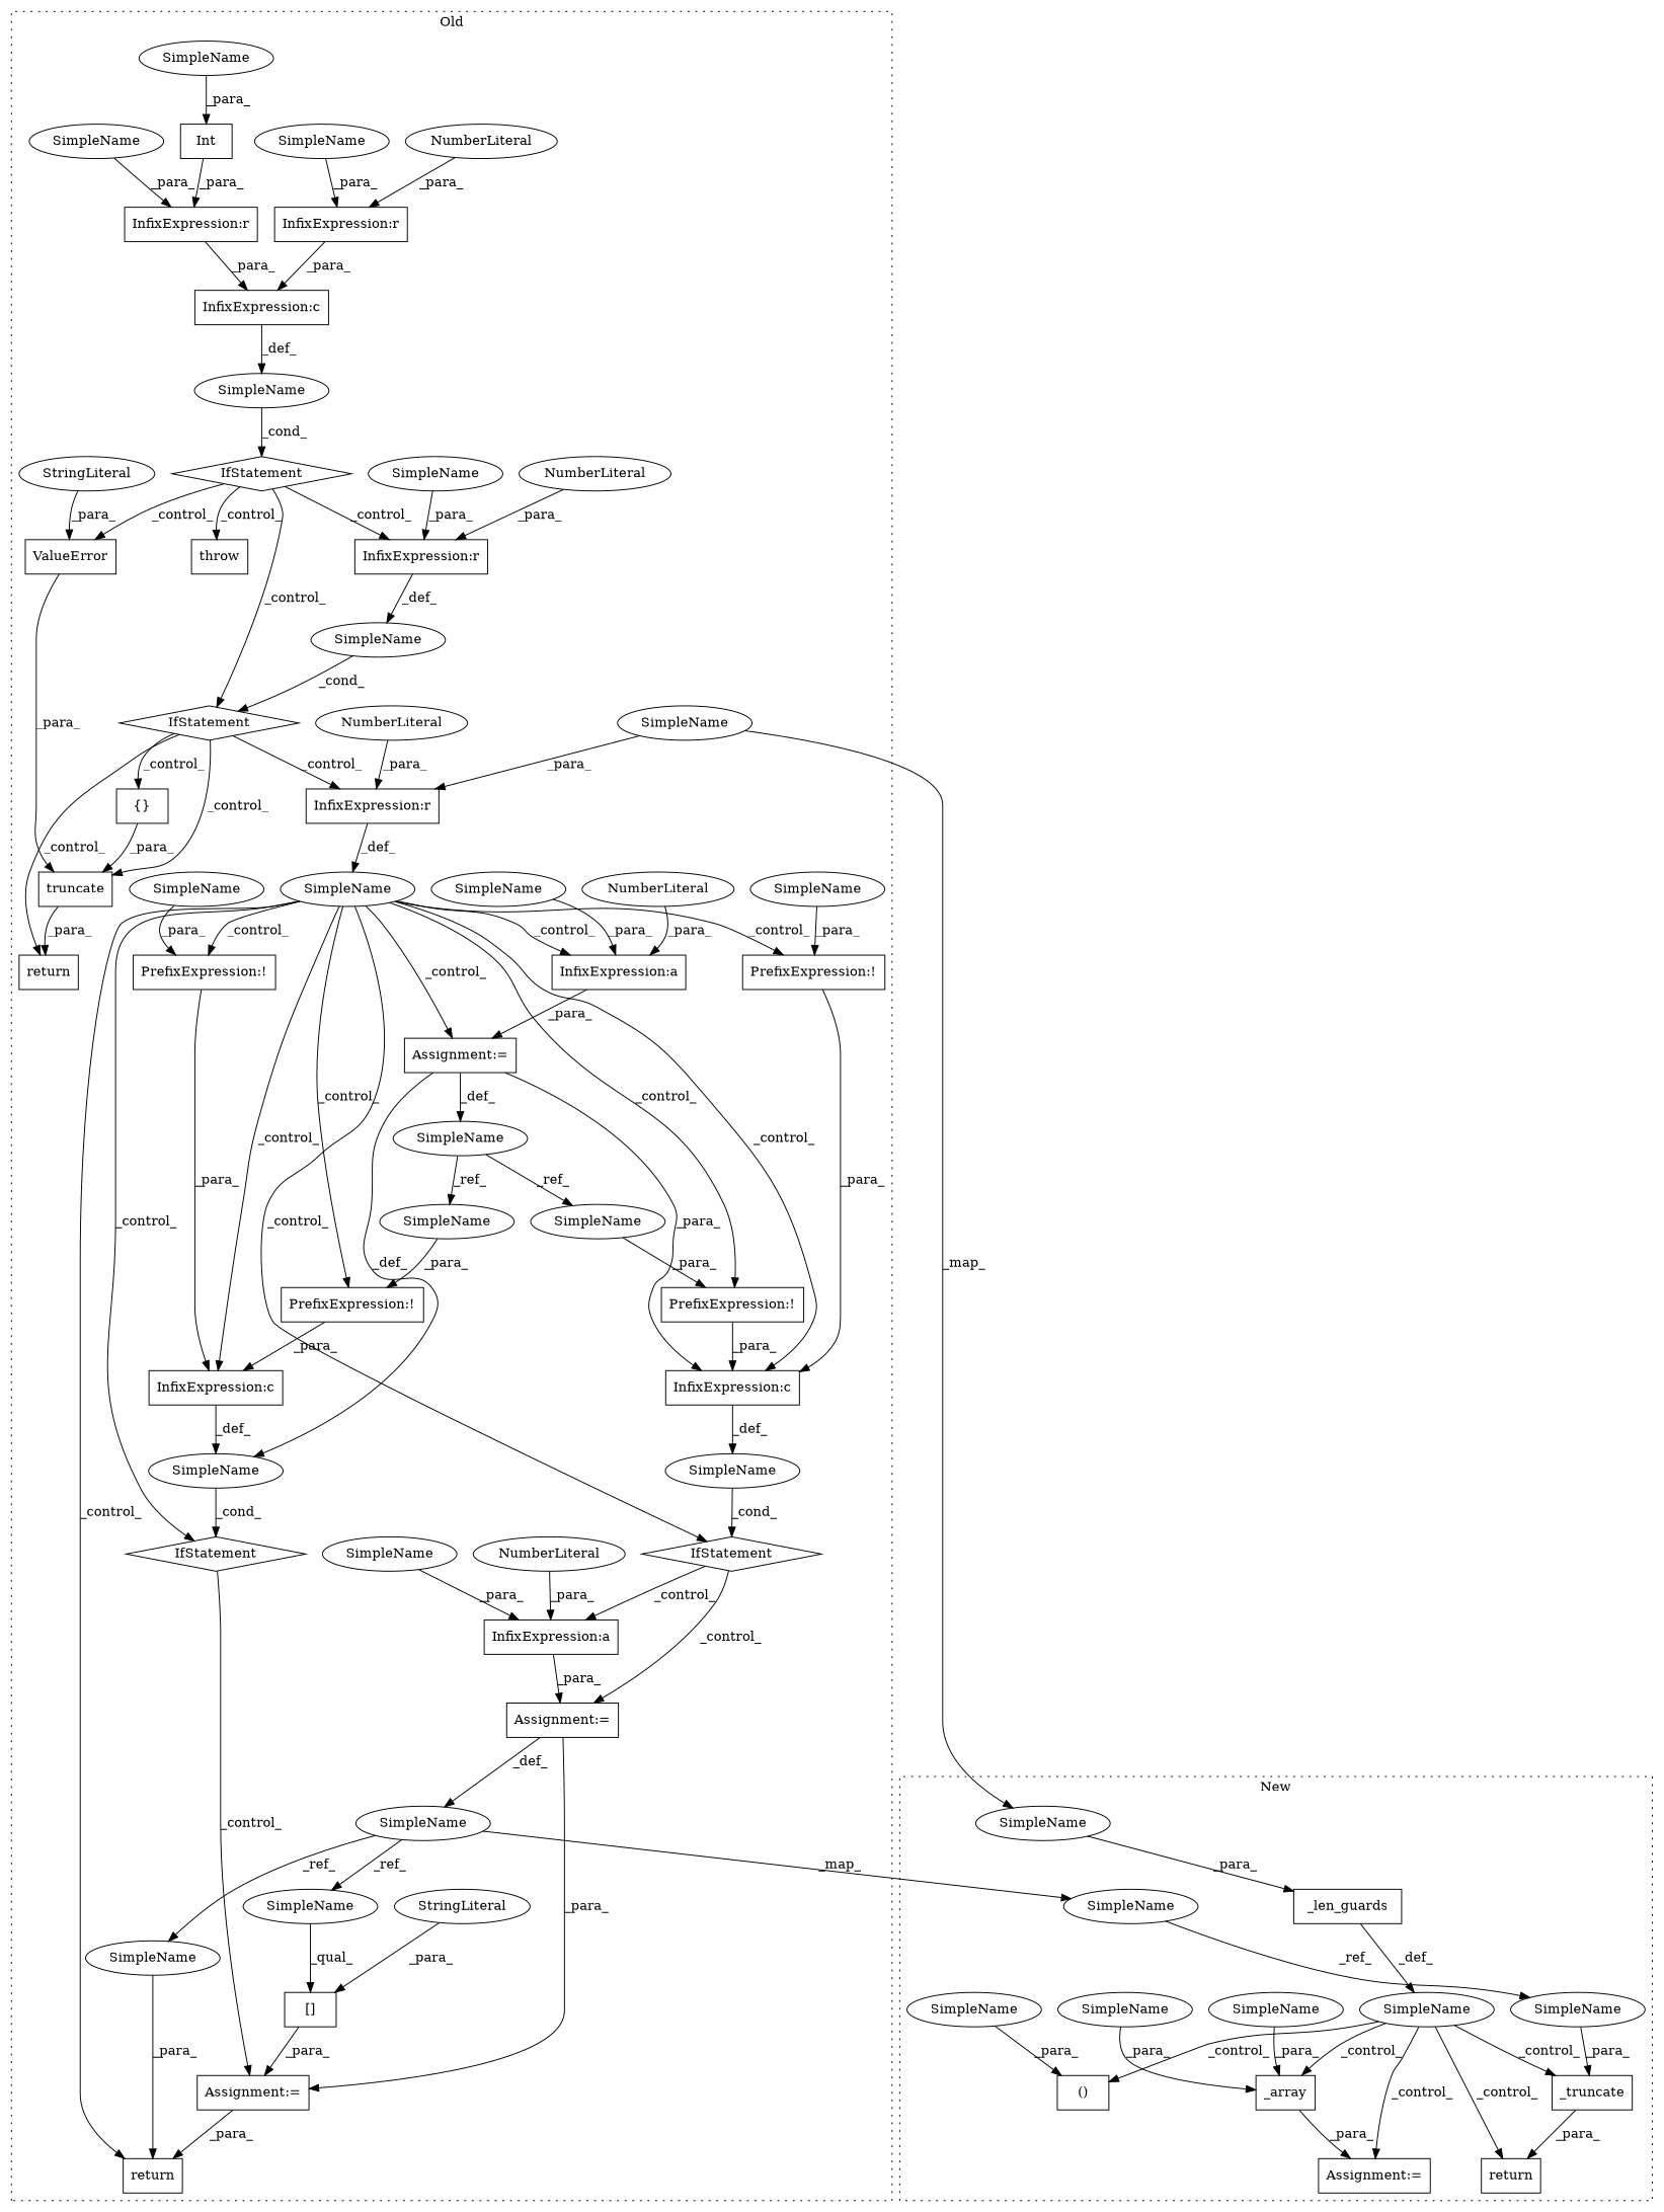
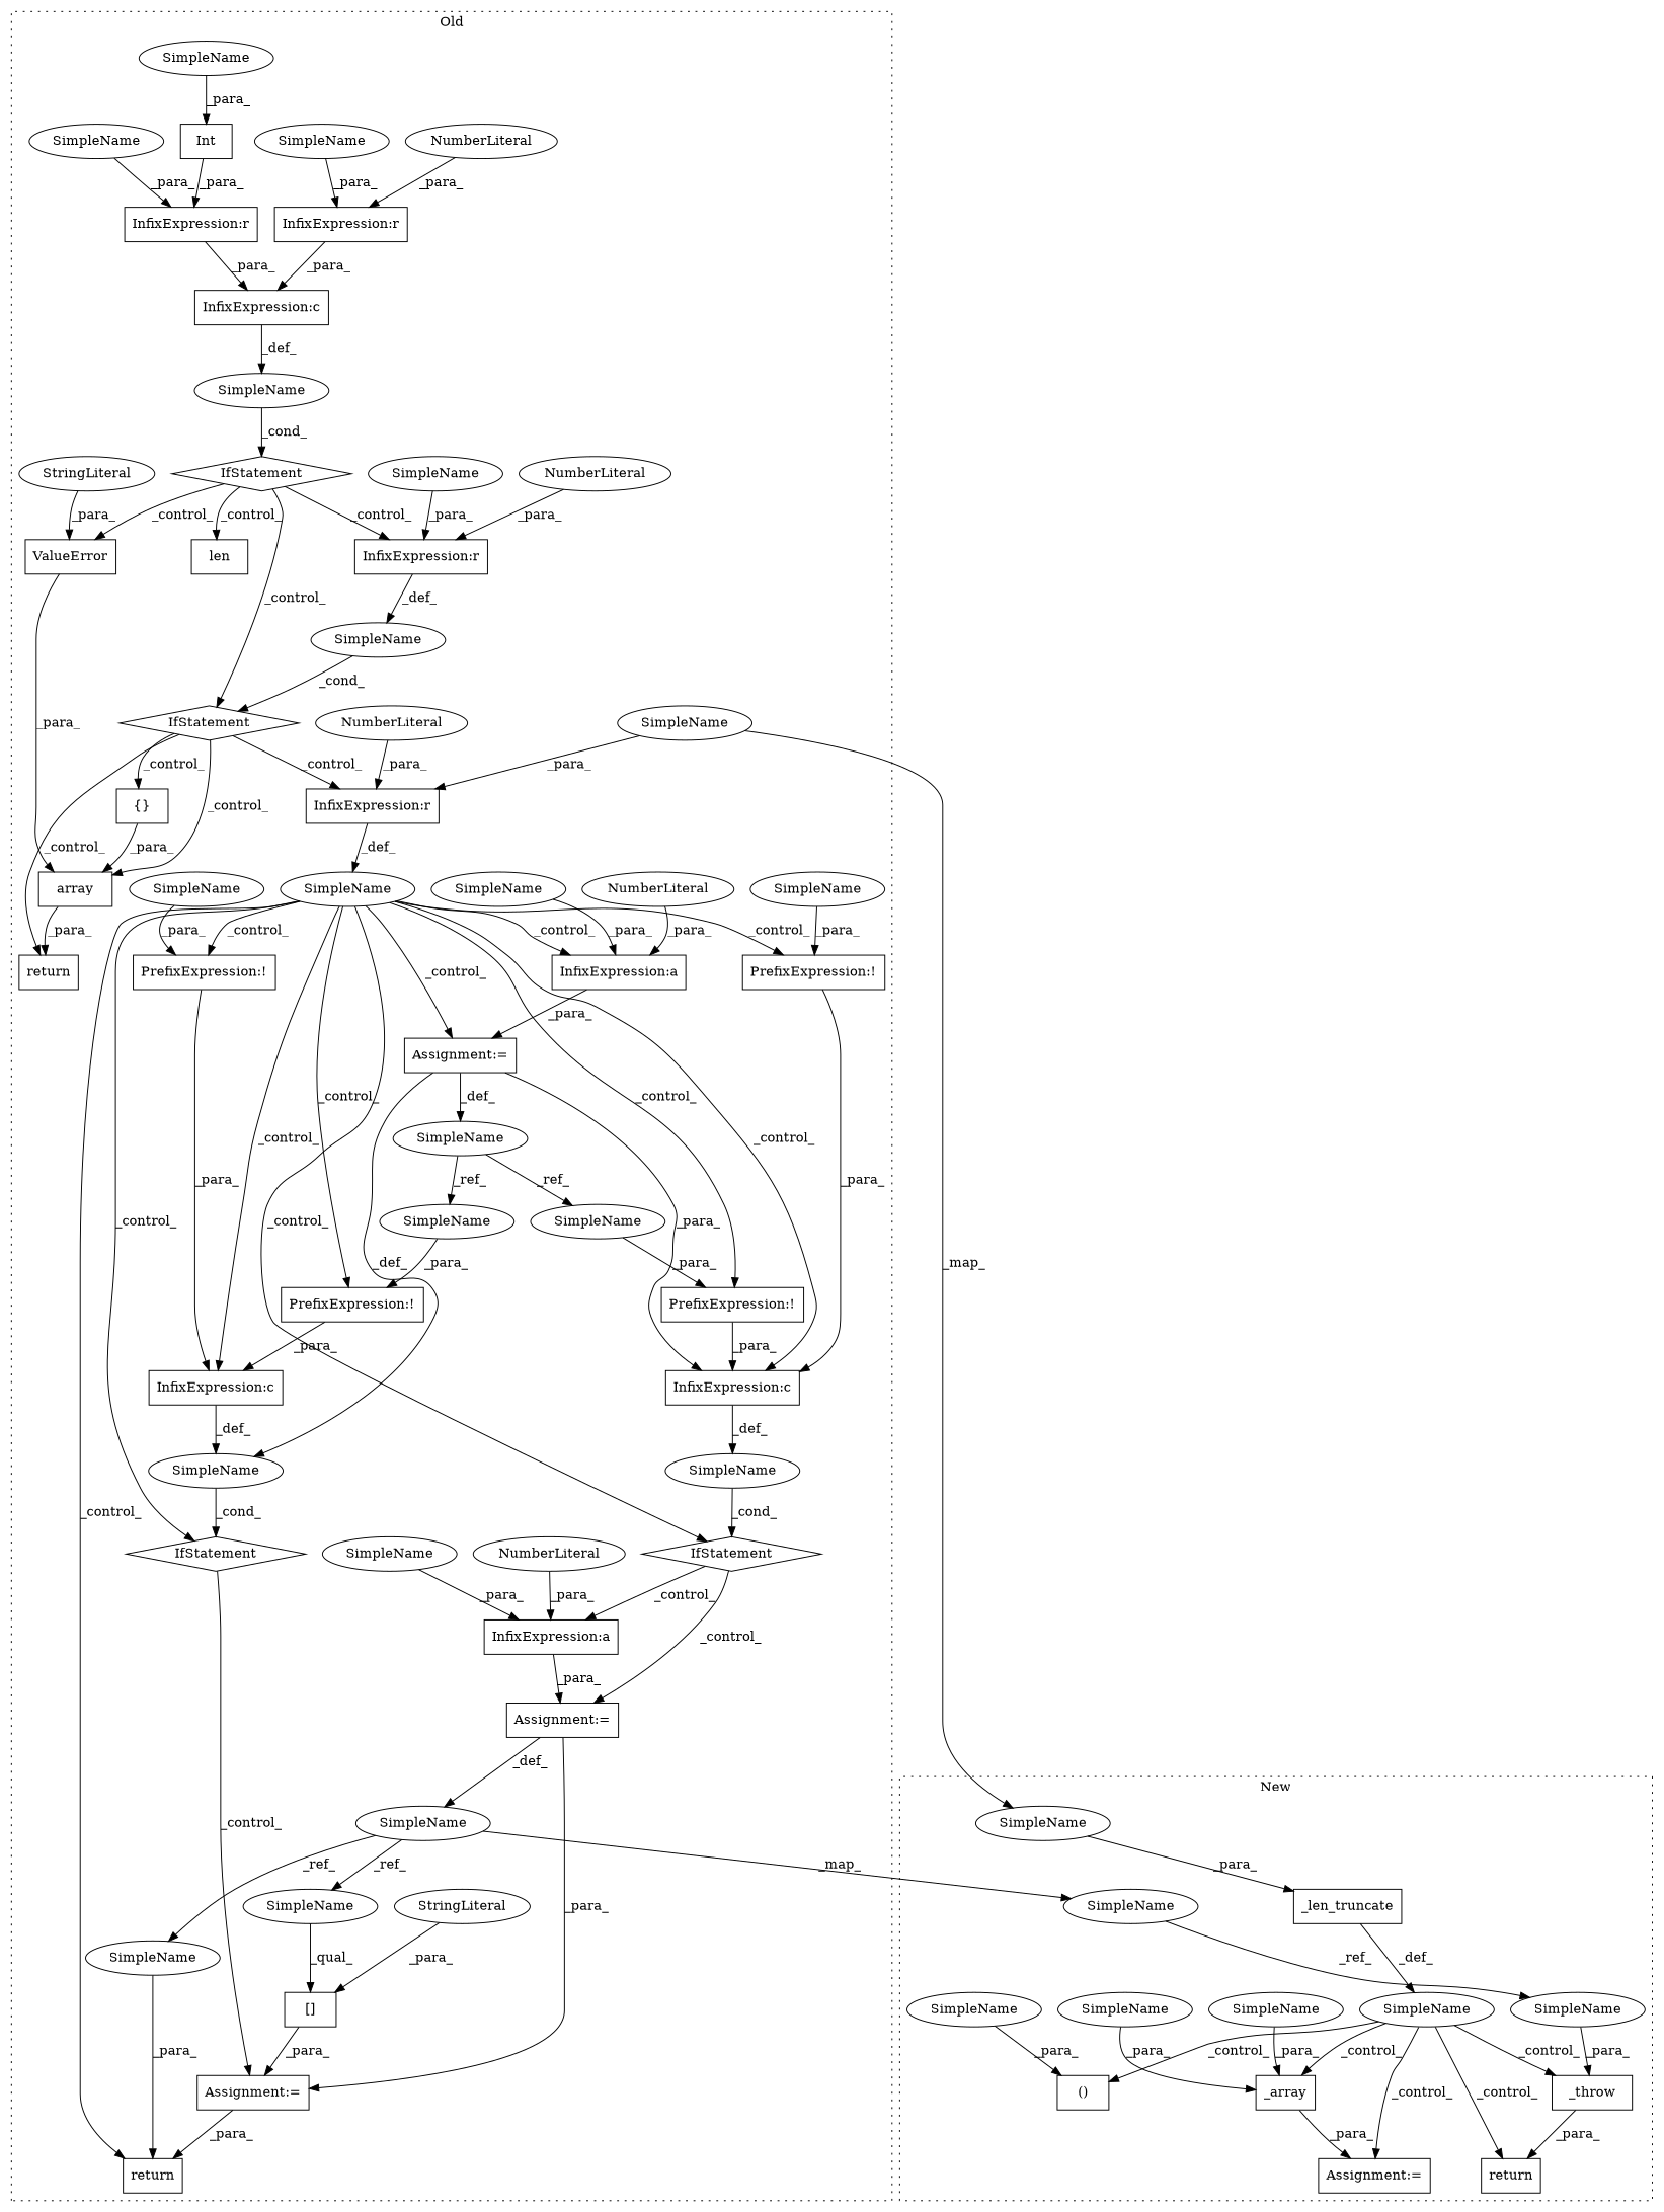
  digraph {
    node [a=42 l=1 shape=ellipse]
    n1 [a=32 l="4,1" label=Int s="3810,3815" shape=box]
    n2 [a=25 l="4,2" label=IfStatement s="3805,3833" shape=diamond]
    n3 [a=32 l="11,1" label=ValueError s="3849,3908" shape=box]
    n4 [a=27 l=4 label="InfixExpression:c" s=3822 shape=box]
    n5 [label=SimpleName l=""]
    n6 [a=45 l=48 label=StringLiteral s=3860]
    n7 [a=27 l=3 label="InfixExpression:r" s=3828 shape=box]
    n8 [a=34 label=NumberLiteral s=3831]
    n9 [a=27 l=4 label="InfixExpression:r" s=3816 shape=box]
-   n10 [a=53 l=6 label=throw s=3843 shape=box]
+   n10 [a=53 l=6 label=len s=3843 shape=box]
    n11 [a=38 label="PrefixExpression:!" s=4069 shape=box]
    n12 [label=SimpleName l=""]
    n13 [a=27 l=4 label="InfixExpression:c" s=4345 shape=box]
    n14 [a=38 label="PrefixExpression:!" s=4061 shape=box]
    n15 [a=38 label="PrefixExpression:!" s=4349 shape=box]
    n16 [a=27 l=3 label="InfixExpression:a" s=4046 shape=box]
    n17 [a=27 l=3 label="InfixExpression:a" s=4087 shape=box]
    n18 [a=38 label="PrefixExpression:!" s=4341 shape=box]
    n19 [a=4 l=2 label="{}" s=3969 shape=box]
    n20 [a=34 label=NumberLiteral s=4049]
    n21 [a=27 l=4 label="InfixExpression:r" s=3989 shape=box]
    n22 [a=34 label=NumberLiteral s=4090]
    n23 [a=34 label=NumberLiteral s=3993]
    n24 [a=27 l=4 label="InfixExpression:r" s=3926 shape=box]
    n25 [a=34 label=NumberLiteral s=3930]
    n26 [a=27 l=4 label="InfixExpression:c" s=4065 shape=box]
-   n27 [a=32 l="6,1" label=truncate s="3954,3971" shape=box]
+   n27 [a=32 l="6,1" label=array s="3954,3971" shape=box]
    n28 [label=SimpleName l=""]
    n29 [a=25 l="4,2" label=IfStatement s="4057,4073" shape=diamond]
    n30 [a=25 l="4,2" label=IfStatement s="3921,3931" shape=diamond]
    n31 [label=SimpleName l=""]
    n32 [a=25 l="4,2" label=IfStatement s="4337,4353" shape=diamond]
    n33 [l=3 label=SimpleName s=4040]
    n34 [a=7 label="Assignment:=" s=4084 shape=box]
    n35 [a=7 label="Assignment:=" s=4043 shape=box]
    n36 [a=41 l=7 label=return s=3941 shape=box]
    n37 [a=2 l="2,1" label="[]" s="4365,4385" shape=box]
    n38 [label=SimpleName s=4233]
    n39 [a=41 l=7 label=return s=4398 shape=box]
    n40 [label=SimpleName l=""]
    n41 [a=7 label="Assignment:=" s=4364 shape=box]
    n42 [a=45 l=18 label=StringLiteral s=4367]
    n43 [l=3 label=SimpleName s=4062]
    n44 [l=3 label=SimpleName s=4342]
    n45 [label=SimpleName s=3827]
    n46 [label=SimpleName s=3988]
    n47 [label=SimpleName s=4045]
    n48 [label=SimpleName s=3925]
    n49 [label=SimpleName s=4086]
    n50 [label=SimpleName s=3814]
    n51 [label=SimpleName s=3820]
    n52 [label=SimpleName s=4405]
    n53 [label=SimpleName s=4365]
    n54 [l=3 label=SimpleName s=4070]
    n55 [l=3 label=SimpleName s=4350]
-   n56 [a=32 l="10,1" label=_truncate s="3896,3919" shape=box]
+   n56 [a=32 l="10,1" label=_throw s="3896,3919" shape=box]
    n57 [label=SimpleName l=""]
    n58 [a=41 l=7 label=return s=3889 shape=box]
    n59 [a=106 l=25 label="()" s=3609 shape=box]
-   n60 [a=32 l="12,1" label=_len_guards s="3548,3561" shape=box]
+   n60 [a=32 l="12,1" label=_len_truncate s="3548,3561" shape=box]
    n61 [a=32 l="8,1" label=_array s="3636,3649" shape=box]
    n62 [a=7 l=2 label="Assignment:=" s=3634 shape=box]
    n63 [label=SimpleName s=3785]
    n64 [label=SimpleName s=3906]
    n65 [l=3 label=SimpleName s=3646]
    n66 [label=SimpleName s=3644]
    n67 [label=SimpleName s=3560]
    n68 [label=SimpleName s=3609]
    subgraph cluster_1 {
      label=Old
      style=dotted
      n1
      n2
      n3
      n4
      n5
      n6
      n7
      n8
      n9
      n10
      n11
      n12
      n13
      n14
      n15
      n16
      n17
      n18
      n19
      n20
      n21
      n22
      n23
      n24
      n25
      n26
      n27
      n28
      n29
      n30
      n31
      n32
      n33
      n34
      n35
      n36
      n37
      n38
      n39
      n40
      n41
      n42
      n43
      n44
      n45
      n46
      n47
      n48
      n49
      n50
      n51
      n52
      n53
      n54
      n55
    }
    subgraph cluster_2 {
      label=New
      style=dotted
      n56
      n57
      n58
      n59
      n60
      n61
      n62
      n63
      n64
      n65
      n66
      n67
      n68
    }
    n1 -> n9 [label=_para_]
    n2 -> n3 [label=_control_]
    n2 -> n10 [label=_control_]
    n2 -> n24 [label=_control_]
    n2 -> n30 [label=_control_]
    n3 -> n27 [label=_para_]
    n4 -> n5 [label=_def_]
    n5 -> n2 [label=_cond_]
    n6 -> n3 [label=_para_]
    n7 -> n4 [label=_para_]
    n8 -> n7 [label=_para_]
    n9 -> n4 [label=_para_]
    n11 -> n26 [label=_para_]
    n12 -> n30 [label=_cond_]
    n13 -> n40 [label=_def_]
    n14 -> n26 [label=_para_]
    n15 -> n13 [label=_para_]
    n16 -> n35 [label=_para_]
    n17 -> n34 [label=_para_]
    n18 -> n13 [label=_para_]
    n19 -> n27 [label=_para_]
    n20 -> n16 [label=_para_]
    n21 -> n31 [label=_def_]
    n22 -> n17 [label=_para_]
    n23 -> n21 [label=_para_]
    n24 -> n12 [label=_def_]
    n25 -> n24 [label=_para_]
    n26 -> n28 [label=_def_]
    n27 -> n36 [label=_para_]
    n28 -> n29 [label=_cond_]
    n29 -> n17 [label=_control_]
    n29 -> n34 [label=_control_]
    n30 -> n19 [label=_control_]
    n30 -> n21 [label=_control_]
    n30 -> n27 [label=_control_]
    n30 -> n36 [label=_control_]
    n31 -> n11 [label=_control_]
    n31 -> n13 [label=_control_]
    n31 -> n14 [label=_control_]
    n31 -> n15 [label=_control_]
    n31 -> n16 [label=_control_]
    n31 -> n18 [label=_control_]
    n31 -> n26 [label=_control_]
    n31 -> n29 [label=_control_]
    n31 -> n32 [label=_control_]
    n31 -> n35 [label=_control_]
    n31 -> n39 [label=_control_]
    n32 -> n41 [label=_control_]
    n33 -> n54 [label=_ref_]
    n33 -> n55 [label=_ref_]
    n34 -> n38 [label=_def_]
    n34 -> n41 [label=_para_]
    n35 -> n26 [label=_para_]
    n35 -> n33 [label=_def_]
    n35 -> n40 [label=_def_]
    n37 -> n41 [label=_para_]
    n38 -> n52 [label=_ref_]
    n38 -> n53 [label=_ref_]
    n38 -> n63 [label=_map_]
    n40 -> n32 [label=_cond_]
    n41 -> n39 [label=_para_]
    n42 -> n37 [label=_para_]
    n43 -> n14 [label=_para_]
    n44 -> n18 [label=_para_]
    n45 -> n7 [label=_para_]
    n46 -> n21 [label=_para_]
    n46 -> n67 [label=_map_]
    n47 -> n16 [label=_para_]
    n48 -> n24 [label=_para_]
    n49 -> n17 [label=_para_]
    n50 -> n1 [label=_para_]
    n51 -> n9 [label=_para_]
    n52 -> n39 [label=_para_]
    n53 -> n37 [label=_qual_]
    n54 -> n11 [label=_para_]
    n55 -> n15 [label=_para_]
    n56 -> n58 [label=_para_]
    n57 -> n56 [label=_control_]
    n57 -> n58 [label=_control_]
    n57 -> n59 [label=_control_]
    n57 -> n61 [label=_control_]
    n57 -> n62 [label=_control_]
    n60 -> n57 [label=_def_]
    n61 -> n62 [label=_para_]
    n63 -> n64 [label=_ref_]
    n64 -> n56 [label=_para_]
    n65 -> n61 [label=_para_]
    n66 -> n61 [label=_para_]
    n67 -> n60 [label=_para_]
    n68 -> n59 [label=_para_]
  }
